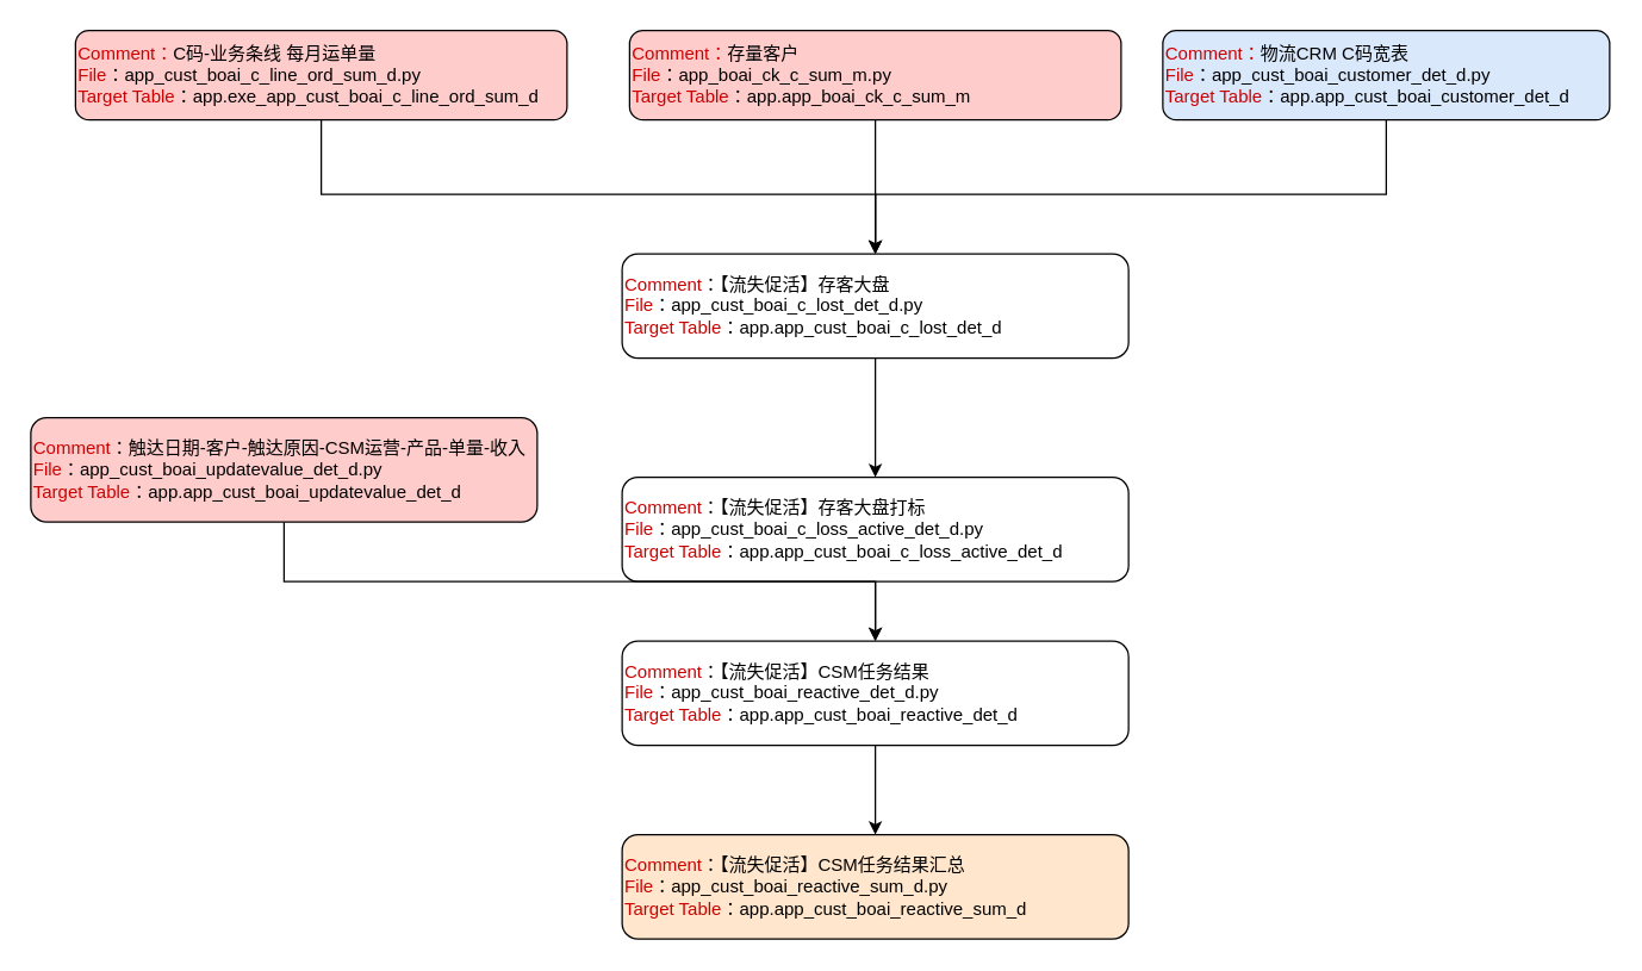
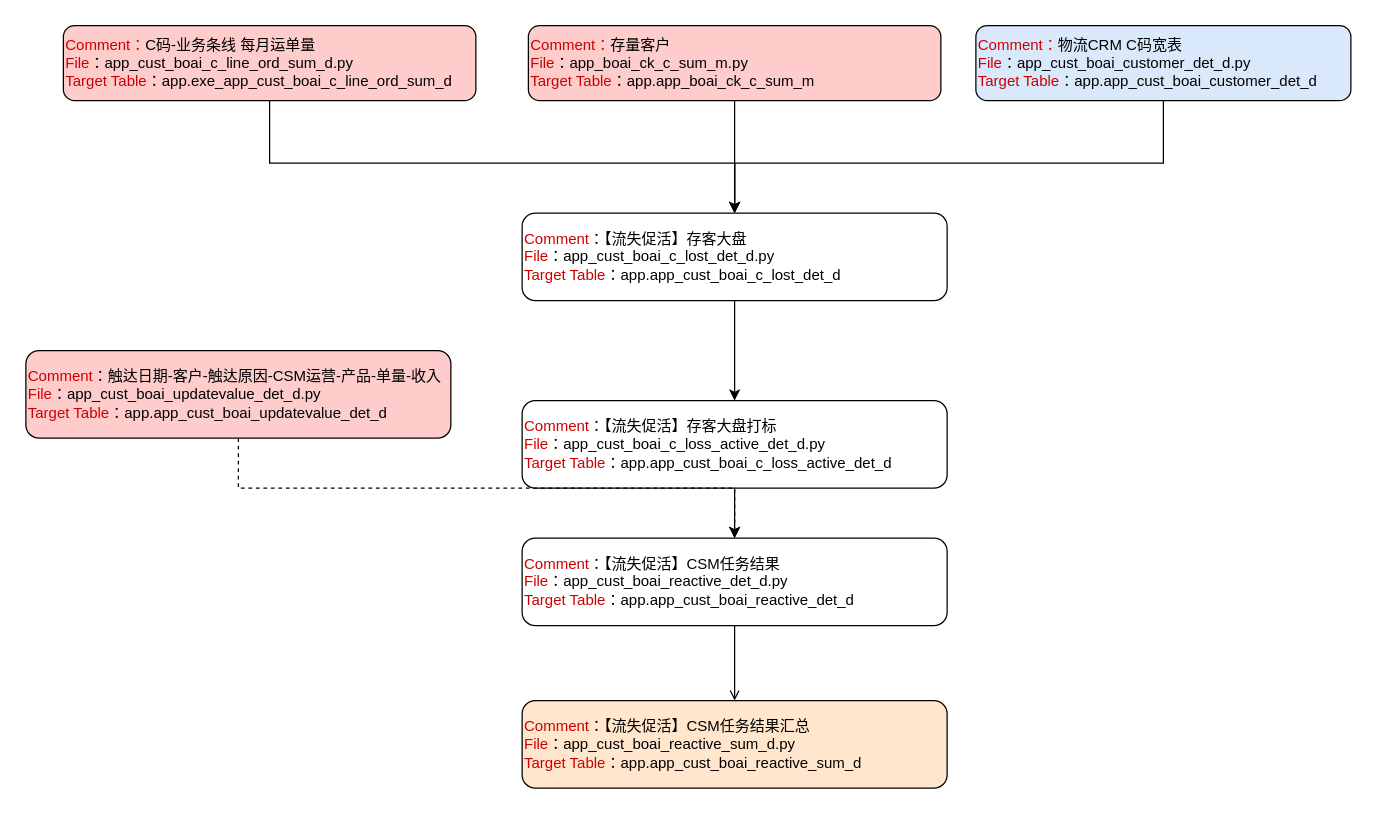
  <mxCell id="0" />
  <mxCell id="1" parent="0" />
  <mxCell id="2" style="edgeStyle=orthogonalEdgeStyle;rounded=0;orthogonalLoop=1;jettySize=auto;html=1;" edge="1" parent="1" source="3" target="9"><mxGeometry relative="1" as="geometry"><Array as="points"><mxPoint x="215" y="130" /><mxPoint x="587" y="130" /></Array></mxGeometry></mxCell>
  <mxCell id="3" value="&lt;font color=&quot;#cc0000&quot;&gt;Comment：&lt;/font&gt;C码-业务条线 每月运单量&lt;font color=&quot;#cc0000&quot;&gt;&lt;br&gt;&lt;/font&gt;&lt;font color=&quot;#cc0000&quot;&gt;File&lt;/font&gt;：app_cust_boai_c_line_ord_sum_d&lt;span style=&quot;background-color: initial;&quot;&gt;.py&lt;/span&gt;&lt;br&gt;&lt;font color=&quot;#cc0000&quot;&gt;Target Table&lt;/font&gt;：app.exe_app_cust_boai_c_line_ord_sum_d" style="rounded=1;whiteSpace=wrap;html=1;align=left;fillColor=#FFCCCC;" parent="1" vertex="1"><mxGeometry x="50" y="20" width="330" height="60" as="geometry" /></mxCell>
  <mxCell id="4" style="edgeStyle=orthogonalEdgeStyle;rounded=0;orthogonalLoop=1;jettySize=auto;html=1;entryX=0.5;entryY=0;entryDx=0;entryDy=0;" edge="1" parent="1" source="5" target="9"><mxGeometry relative="1" as="geometry" /></mxCell>
  <mxCell id="5" value="&lt;font color=&quot;#cc0000&quot;&gt;Comment：&lt;/font&gt;存量客户&lt;font color=&quot;#cc0000&quot;&gt;&lt;br&gt;&lt;/font&gt;&lt;font color=&quot;#cc0000&quot;&gt;File&lt;/font&gt;：app_boai_ck_c_sum_m&lt;span style=&quot;background-color: initial;&quot;&gt;.py&lt;/span&gt;&lt;br&gt;&lt;font color=&quot;#cc0000&quot;&gt;Target Table&lt;/font&gt;：app.app_boai_ck_c_sum_m" style="rounded=1;whiteSpace=wrap;html=1;align=left;fillColor=#FFCCCC;" vertex="1" parent="1"><mxGeometry x="422" y="20" width="330" height="60" as="geometry" /></mxCell>
  <mxCell id="6" style="edgeStyle=orthogonalEdgeStyle;rounded=0;orthogonalLoop=1;jettySize=auto;html=1;entryX=0.5;entryY=0;entryDx=0;entryDy=0;" edge="1" parent="1" source="7" target="9"><mxGeometry relative="1" as="geometry"><Array as="points"><mxPoint x="930" y="130" /><mxPoint x="587" y="130" /></Array></mxGeometry></mxCell>
  <mxCell id="7" value="&lt;font color=&quot;#cc0000&quot;&gt;Comment：&lt;/font&gt;物流CRM C码宽表&lt;span data-sl-origin-json=&quot;JTVCJTdCJTIyYmdDb2xvciUyMiUzQSUyMiUyM0ZGRTVDNyUyMiUyQyUyMnRleHQlMjIlM0ElMjIlRTUlQUUlQTIlRTYlOUQlQTUlRTQlQkIlQkIlRTUlOEElQTElRTUlQkElOTUlRTUlQjElODIlRTYlQTglQTElRTUlOUUlOEIlMjIlN0QlNUQ=&quot;&gt;&lt;/span&gt;&lt;font color=&quot;#cc0000&quot;&gt;&lt;br&gt;File&lt;/font&gt;：app_cust_boai_customer_det_d&lt;span style=&quot;background-color: initial;&quot;&gt;.py&lt;/span&gt;&lt;br&gt;&lt;font color=&quot;#cc0000&quot;&gt;Target Table&lt;/font&gt;：app.app_cust_boai_customer_det_d" style="rounded=1;whiteSpace=wrap;html=1;align=left;fillColor=#dae8fc;" vertex="1" parent="1"><mxGeometry x="780" y="20" width="300" height="60" as="geometry" /></mxCell>
  <mxCell id="8" style="edgeStyle=orthogonalEdgeStyle;rounded=0;orthogonalLoop=1;jettySize=auto;html=1;entryX=0.5;entryY=0;entryDx=0;entryDy=0;" edge="1" parent="1" source="9" target="11"><mxGeometry relative="1" as="geometry" /></mxCell>
  <mxCell id="9" value="&lt;font color=&quot;#cc0000&quot;&gt;Comment&lt;/font&gt;：【流失促活】存客大盘&lt;br&gt;&lt;font color=&quot;#cc0000&quot;&gt;File&lt;/font&gt;：app_cust_boai_c_lost_det_d&lt;span style=&quot;background-color: initial;&quot;&gt;.py&lt;/span&gt;&lt;br&gt;&lt;font color=&quot;#cc0000&quot;&gt;Target Table&lt;/font&gt;：app.app_cust_boai_c_lost_det_d" style="rounded=1;whiteSpace=wrap;html=1;align=left;" vertex="1" parent="1"><mxGeometry x="417" y="170" width="340" height="70" as="geometry" /></mxCell>
  <mxCell id="10" style="edgeStyle=orthogonalEdgeStyle;rounded=0;orthogonalLoop=1;jettySize=auto;html=1;entryX=0.5;entryY=0;entryDx=0;entryDy=0;" edge="1" parent="1" source="11" target="13"><mxGeometry relative="1" as="geometry" /></mxCell>
  <mxCell id="11" value="&lt;font color=&quot;#cc0000&quot;&gt;Comment&lt;/font&gt;：【流失促活】存客大盘打标&lt;br&gt;&lt;font color=&quot;#cc0000&quot;&gt;File&lt;/font&gt;：app_cust_boai_c_loss_active_det_d&lt;span style=&quot;background-color: initial;&quot;&gt;.py&lt;/span&gt;&lt;br&gt;&lt;font color=&quot;#cc0000&quot;&gt;Target Table&lt;/font&gt;：app.app_cust_boai_c_loss_active_det_d" style="rounded=1;whiteSpace=wrap;html=1;align=left;" vertex="1" parent="1"><mxGeometry x="417" y="320" width="340" height="70" as="geometry" /></mxCell>
- <mxCell id="12" style="edgeStyle=orthogonalEdgeStyle;rounded=0;orthogonalLoop=1;jettySize=auto;html=1;entryX=0.5;entryY=0;entryDx=0;entryDy=0;" edge="1" parent="1" source="13" target="16"><mxGeometry relative="1" as="geometry" /></mxCell>
+ <mxCell id="12" style="edgeStyle=orthogonalEdgeStyle;rounded=0;orthogonalLoop=1;jettySize=auto;html=1;entryX=0.5;entryY=0;entryDx=0;entryDy=0;endArrow=open;" edge="1" parent="1" source="13" target="16"><mxGeometry relative="1" as="geometry" /></mxCell>
  <mxCell id="13" value="&lt;font color=&quot;#cc0000&quot;&gt;Comment&lt;/font&gt;：【流失促活】CSM任务结果&lt;br&gt;&lt;font color=&quot;#cc0000&quot;&gt;File&lt;/font&gt;：app_cust_boai_reactive_det_d&lt;span style=&quot;background-color: initial;&quot;&gt;.py&lt;/span&gt;&lt;br&gt;&lt;font color=&quot;#cc0000&quot;&gt;Target Table&lt;/font&gt;：app.app_cust_boai_reactive_det_d" style="rounded=1;whiteSpace=wrap;html=1;align=left;" vertex="1" parent="1"><mxGeometry x="417" y="430" width="340" height="70" as="geometry" /></mxCell>
- <mxCell id="14" style="edgeStyle=orthogonalEdgeStyle;rounded=0;orthogonalLoop=1;jettySize=auto;html=1;entryX=0.5;entryY=0;entryDx=0;entryDy=0;" edge="1" parent="1" source="15" target="13"><mxGeometry relative="1" as="geometry"><Array as="points"><mxPoint x="190" y="390" /><mxPoint x="587" y="390" /></Array></mxGeometry></mxCell>
+ <mxCell id="14" style="edgeStyle=orthogonalEdgeStyle;rounded=0;orthogonalLoop=1;jettySize=auto;html=1;entryX=0.5;entryY=0;entryDx=0;entryDy=0;dashed=1;" edge="1" parent="1" source="15" target="13"><mxGeometry relative="1" as="geometry"><Array as="points"><mxPoint x="190" y="390" /><mxPoint x="587" y="390" /></Array></mxGeometry></mxCell>
  <mxCell id="15" value="&lt;font color=&quot;#cc0000&quot;&gt;Comment&lt;/font&gt;：触达日期-客户-触达原因-CSM运营-产品-单量-收入&lt;br&gt;&lt;font color=&quot;#cc0000&quot;&gt;File&lt;/font&gt;：app_cust_boai_updatevalue_det_d&lt;span style=&quot;background-color: initial;&quot;&gt;.py&lt;/span&gt;&lt;br&gt;&lt;font color=&quot;#cc0000&quot;&gt;Target Table&lt;/font&gt;：app.app_cust_boai_updatevalue_det_d" style="rounded=1;whiteSpace=wrap;html=1;align=left;fillColor=#FFCCCC;" vertex="1" parent="1"><mxGeometry x="20" y="280" width="340" height="70" as="geometry" /></mxCell>
  <mxCell id="16" value="&lt;font color=&quot;#cc0000&quot;&gt;Comment&lt;/font&gt;：【流失促活】CSM任务结果汇总&lt;br&gt;&lt;font color=&quot;#cc0000&quot;&gt;File&lt;/font&gt;：app_cust_boai_reactive_sum_d&lt;span style=&quot;background-color: initial;&quot;&gt;.py&lt;/span&gt;&lt;br&gt;&lt;font color=&quot;#cc0000&quot;&gt;Target Table&lt;/font&gt;：app.app_cust_boai_reactive_sum_d" style="rounded=1;whiteSpace=wrap;html=1;align=left;fillColor=#ffe6cc;" vertex="1" parent="1"><mxGeometry x="417" y="560" width="340" height="70" as="geometry" /></mxCell>
